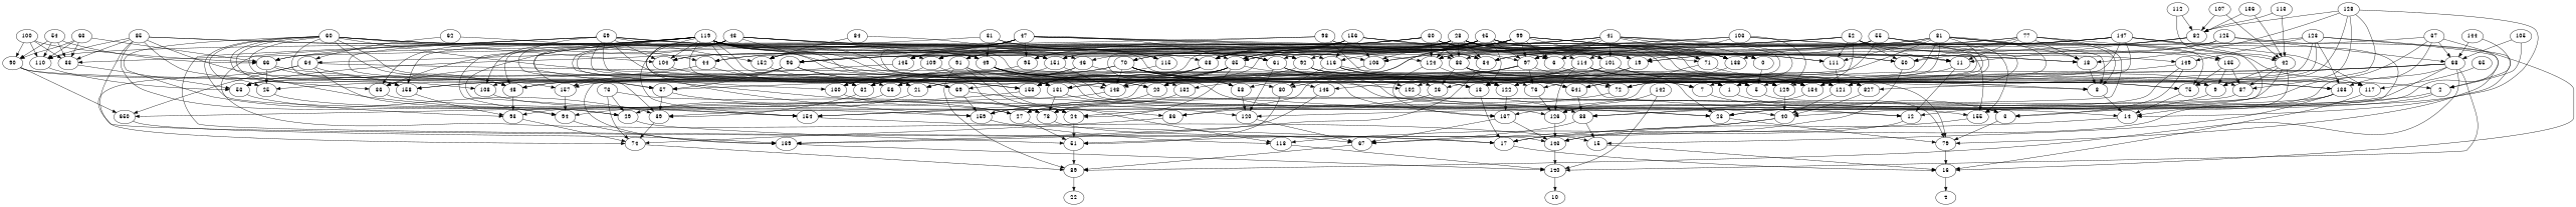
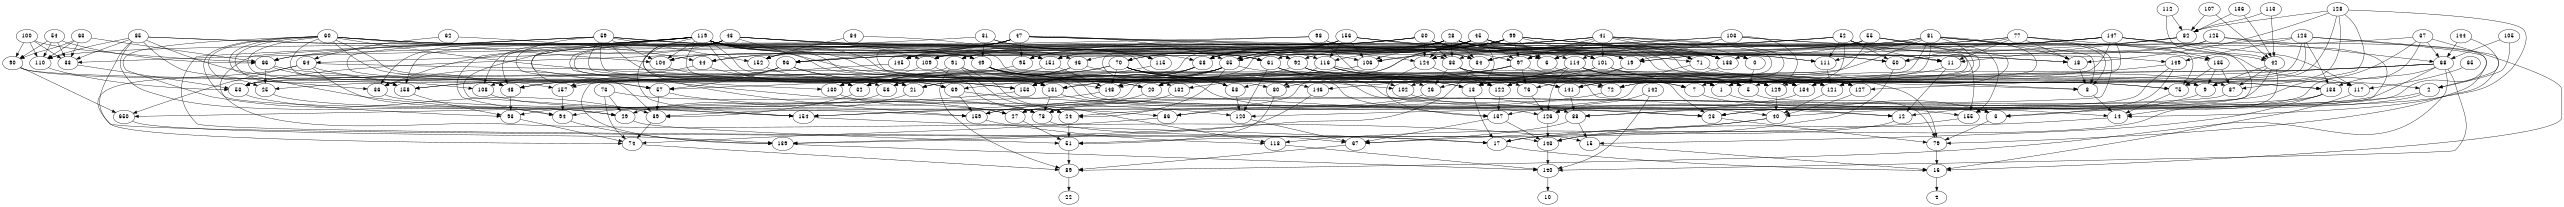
  digraph {
    74
    89
    22
    91
    24
    108
    118
    146
    51
    27
    140
    139
    67
    68
    137
-   127 [label=827]
+   127
    121
    133
    134
    143
    40
    15
    88
    10
    64
    29
    n27 [label=650]
    157
    117
    94
    16
    93
    73
    78
    86
    39
    56
    53
    48
    158
    47
    95
    96
    35
    44
    152
    50
    83
    124
    34
    145
    72
    57
    69
    153
    32
    20
    36
    122
    26
    2
    159
    81
    66
    80
    106
    111
    148
    7
    75
    8
    18
    13
    25
    21
    12
    14
    33
    28
    11
    9
    110
    98
    63
    90
    100
    54
    85
    61
    49
    17
    120
    102
    129
-   141 [label=541]
+   141
    131
    5
    23
    132
    76
    3
    119
    104
    116
    130
    19
    154
    6
    149
    1
    126
    155
    59
    46
    109
    70
    58
    79
    92
    45
    38
    101
    97
    138
    151
    135
    87
    43
    115
    60
    156
    71
    99
    0
    41
    62
    77
    55
    84
    31
    42
    128
    82
    52
    30
    114
    112
    107
    136
    113
    147
    103
    123
    144
    105
    37
    4
    125
    142
    65
    74 -> 89
    89 -> 22
    91 -> 89
    91 -> 24
    91 -> 108
    91 -> 118
    91 -> 146
    24 -> 51
    108 -> 27
    118 -> 140
    146 -> 139
    51 -> 89
    27 -> 51
    140 -> 10
    139 -> 140
    67 -> 89
    68 -> 89
    68 -> 140
    68 -> 137
    68 -> 127
    68 -> 121
    68 -> 133
    68 -> 134
    137 -> 67
    137 -> 143
    127 -> 40
    121 -> 40
    133 -> 143
    133 -> 15
    133 -> 88
    134 -> 88
    143 -> 140
    40 -> 67
    40 -> 143
    15 -> 16
    88 -> 67
    88 -> 15
    64 -> 74
    64 -> 29
    64 -> n27
    64 -> 157
    64 -> 117
    29 -> 51
    n27 -> 139
    157 -> 94
    117 -> 16
    94 -> 139
    16 -> 4
    93 -> 74
    73 -> 74
    73 -> 29
    73 -> 78
    78 -> 67
    86 -> 74
    39 -> 74
    56 -> 93
    53 -> 93
    48 -> 93
    158 -> 93
    47 -> 53
    47 -> 95
    47 -> 96
    47 -> 35
    47 -> 44
    47 -> 152
    47 -> 50
    47 -> 83
    47 -> 124
    47 -> 34
    47 -> 145
    47 -> 72
    95 -> 48
    96 -> 157
    96 -> 158
    96 -> 57
    96 -> 69
    96 -> 153
    35 -> 24
    35 -> 134
    35 -> 158
    35 -> 57
    35 -> 69
    35 -> 153
    35 -> 32
    35 -> 20
    44 -> 153
    44 -> 36
    152 -> 32
    50 -> 51
    83 -> 127
    83 -> 133
    83 -> 122
    83 -> 26
    83 -> 2
    124 -> 137
    124 -> 122
    34 -> 139
    145 -> 139
    72 -> 159
    57 -> 27
    57 -> 39
    69 -> 159
    69 -> 155
    153 -> 94
    32 -> 39
    20 -> 159
    36 -> 86
    122 -> 137
    26 -> 24
    2 -> 23
    2 -> 3
    159 -> 118
    81 -> 53
    81 -> 72
    81 -> 66
    81 -> 80
    81 -> 106
    81 -> 111
    81 -> 148
    81 -> 7
    81 -> 75
    81 -> 8
    81 -> 18
    66 -> 48
    66 -> 13
    66 -> 25
    80 -> 51
    106 -> 21
    111 -> 121
    148 -> n27
    7 -> 12
    75 -> 14
    8 -> 14
    18 -> 8
    13 -> 17
    25 -> 29
    21 -> 29
    12 -> 17
    14 -> 17
    33 -> 53
    28 -> 53
    28 -> 95
    28 -> 96
    28 -> 35
    28 -> 44
    28 -> 152
    28 -> 83
    28 -> 124
    28 -> 34
    28 -> 111
    28 -> 75
    28 -> 8
    28 -> 18
    28 -> 11
    28 -> 9
    11 -> 13
    11 -> 12
    9 -> 12
    110 -> 53
    98 -> 95
    98 -> 34
    98 -> 33
    98 -> 11
    98 -> 9
    63 -> 66
    63 -> 33
    63 -> 110
    63 -> 90
    90 -> n27
    90 -> 7
    90 -> 21
    100 -> 66
    100 -> 33
    100 -> 110
    100 -> 90
    54 -> 66
    54 -> 33
    54 -> 110
    54 -> 90
    85 -> 94
    85 -> 158
    85 -> 36
    85 -> 33
    85 -> 110
    85 -> 61
    85 -> 49
    85 -> 17
    61 -> 120
    61 -> 102
    61 -> 129
    61 -> 141
    49 -> 131
    49 -> 5
    49 -> 23
    49 -> 132
    49 -> 76
    49 -> 3
    17 -> 16
    120 -> 67
    102 -> 40
    129 -> 40
    141 -> 88
    131 -> 78
    131 -> 126
    5 -> 79
    23 -> 79
    132 -> 78
    76 -> 126
    3 -> 79
    119 -> 134
    119 -> 94
    119 -> 158
    119 -> 57
    119 -> 69
    119 -> 32
    119 -> 36
    119 -> 122
    119 -> 66
    119 -> 106
    119 -> 148
    119 -> 110
    119 -> 120
    119 -> 102
    119 -> 129
    119 -> 141
    119 -> 131
    119 -> 104
    119 -> 116
    119 -> 130
    119 -> 19
    119 -> 154
    119 -> 6
    119 -> 149
    119 -> 1
    104 -> 21
    116 -> 127
    116 -> 121
    116 -> 133
    116 -> 72
    116 -> 80
    130 -> 78
    19 -> 20
    19 -> 76
    154 -> 17
    6 -> 7
    149 -> 5
    149 -> 23
    149 -> 3
    1 -> 3
    126 -> 143
    155 -> 118
    59 -> 121
    59 -> 143
    59 -> 15
    59 -> 56
    59 -> 152
    59 -> 57
    59 -> 80
    59 -> 104
    59 -> 19
    59 -> 1
    59 -> 46
    59 -> 109
    46 -> 88
    46 -> 32
    46 -> 130
    109 -> 24
    109 -> 130
    70 -> 137
    70 -> 56
    70 -> 32
    70 -> 26
    70 -> 148
    70 -> 14
    70 -> 5
    70 -> 23
    70 -> 58
    58 -> 120
    79 -> 16
    92 -> 56
    92 -> 75
    92 -> 8
    92 -> 12
    45 -> 86
    45 -> 35
    45 -> 106
    45 -> 18
    45 -> 13
    45 -> 131
    45 -> 104
    45 -> 92
    45 -> 38
    45 -> 101
    45 -> 97
    45 -> 138
    45 -> 151
    45 -> 135
    38 -> 48
    38 -> 153
    38 -> 148
    38 -> 154
    101 -> 122
    101 -> 25
    101 -> 5
    101 -> 79
    97 -> 102
    97 -> 129
    97 -> 131
    97 -> 132
    97 -> 76
    138 -> 141
    151 -> 157
    151 -> 148
    135 -> 75
    135 -> 9
    135 -> 87
    87 -> 154
    43 -> 108
    43 -> 39
    43 -> 48
    43 -> 20
    43 -> 36
    43 -> 159
    43 -> 61
    43 -> 49
    43 -> 154
    43 -> 92
    43 -> 115
    115 -> 153
    60 -> 108
    60 -> 39
    60 -> 48
    60 -> 158
    60 -> 20
    60 -> 159
    60 -> 13
    60 -> 25
    60 -> 131
    60 -> 104
    60 -> 154
    60 -> 92
    60 -> 38
    60 -> 151
    156 -> 96
    156 -> 106
    156 -> 104
    156 -> 116
    156 -> 6
    156 -> 70
    156 -> 38
    156 -> 97
    156 -> 71
    71 -> 86
    71 -> 87
    99 -> 96
    99 -> 35
    99 -> 21
    99 -> 116
    99 -> 6
    99 -> 70
    99 -> 38
    99 -> 101
    99 -> 97
    99 -> 138
    99 -> 71
    99 -> 0
    0 -> 5
    41 -> 35
    41 -> 106
    41 -> 13
    41 -> 6
    41 -> 58
    41 -> 38
    41 -> 101
    41 -> 97
    41 -> 138
    41 -> 71
    41 -> 0
    62 -> 64
    62 -> 44
    77 -> 39
    77 -> 50
    77 -> 34
    77 -> 145
    77 -> 8
    77 -> 18
    77 -> 11
    77 -> 135
    55 -> 121
    55 -> 72
    55 -> 20
    55 -> 19
    55 -> 1
    55 -> 46
    55 -> 151
    84 -> 152
    84 -> 151
    31 -> 64
    31 -> 61
    31 -> 49
    31 -> 115
    42 -> 27
    42 -> 14
    42 -> 9
    42 -> 87
    128 -> 27
    128 -> 75
    128 -> 18
    128 -> 9
    128 -> 87
    128 -> 82
    82 -> 50
    82 -> 34
    82 -> 11
    52 -> 91
    52 -> 134
    52 -> 50
    52 -> 83
    52 -> 145
    52 -> 111
    52 -> 11
    52 -> 155
    52 -> 42
    30 -> 91
    30 -> 50
    30 -> 83
    30 -> 124
    30 -> 145
    30 -> 111
    30 -> 109
    30 -> 58
    30 -> 138
    30 -> 114
    114 -> 146
    114 -> 134
    114 -> 26
    114 -> 23
    114 -> 1
    114 -> 126
    112 -> 42
    112 -> 82
    107 -> 42
    107 -> 82
    136 -> 42
    136 -> 82
    113 -> 42
    113 -> 82
    147 -> 117
    147 -> 124
    147 -> 120
    147 -> 129
    147 -> 141
    147 -> 19
    147 -> 155
    147 -> 109
    147 -> 114
    103 -> 117
    103 -> 124
    103 -> 129
    103 -> 19
    103 -> 155
    103 -> 109
    123 -> 133
    123 -> 40
    123 -> 122
    123 -> 14
    123 -> 6
    123 -> 149
    123 -> 1
    144 -> 68
    144 -> 2
    105 -> 68
    105 -> 2
    37 -> 68
    37 -> 16
    37 -> 78
    37 -> 61
    37 -> 126
    125 -> 68
    125 -> 79
    125 -> 97
    125 -> 138
    142 -> 140
    142 -> 126
    65 -> 117
  }
